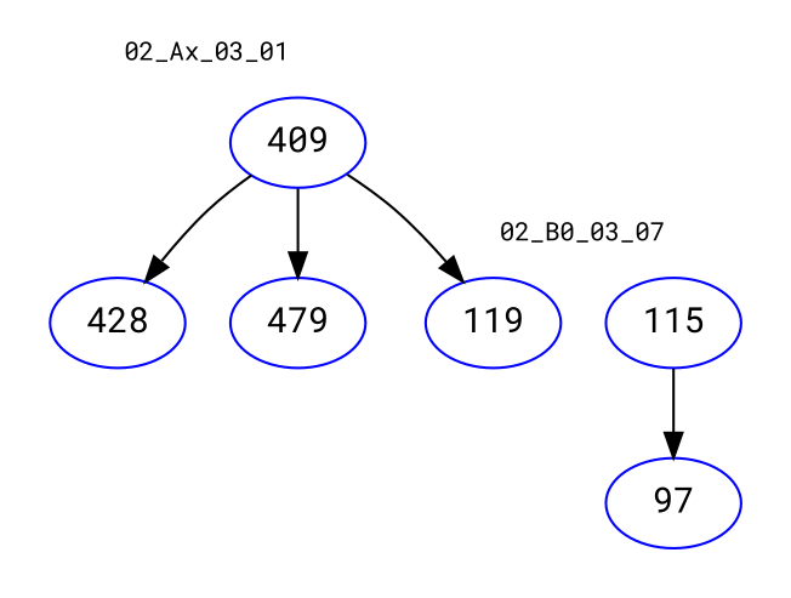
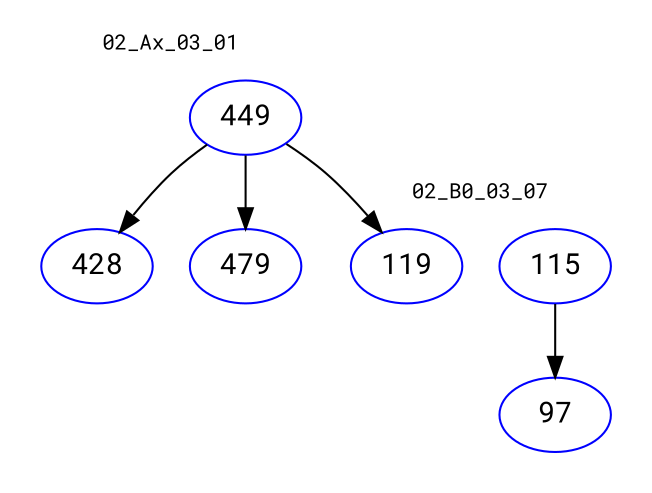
  digraph {
    fontname="Roboto Mono"
    node [color=blue fontname="Roboto Mono"]
    edge [color=black fontname="Roboto Mono"]
-   n1 [label=409]
+   n1 [label=449]
    n2 [label=428]
    n3 [label=479]
    n4 [label=115]
    n5 [label=97]
    n6 [label=119]
    subgraph cluster_1 {
      color=white
      fontsize=10
      label="02_Ax_03_01"
      n1
      n2
      n3
    }
    subgraph cluster_2 {
      color=white
      fontsize=10
      label="02_B0_03_07"
      n4
      n5
      n6
    }
    n1 -> n2
    n1 -> n3
    n1 -> n6
    n4 -> n5
  }
